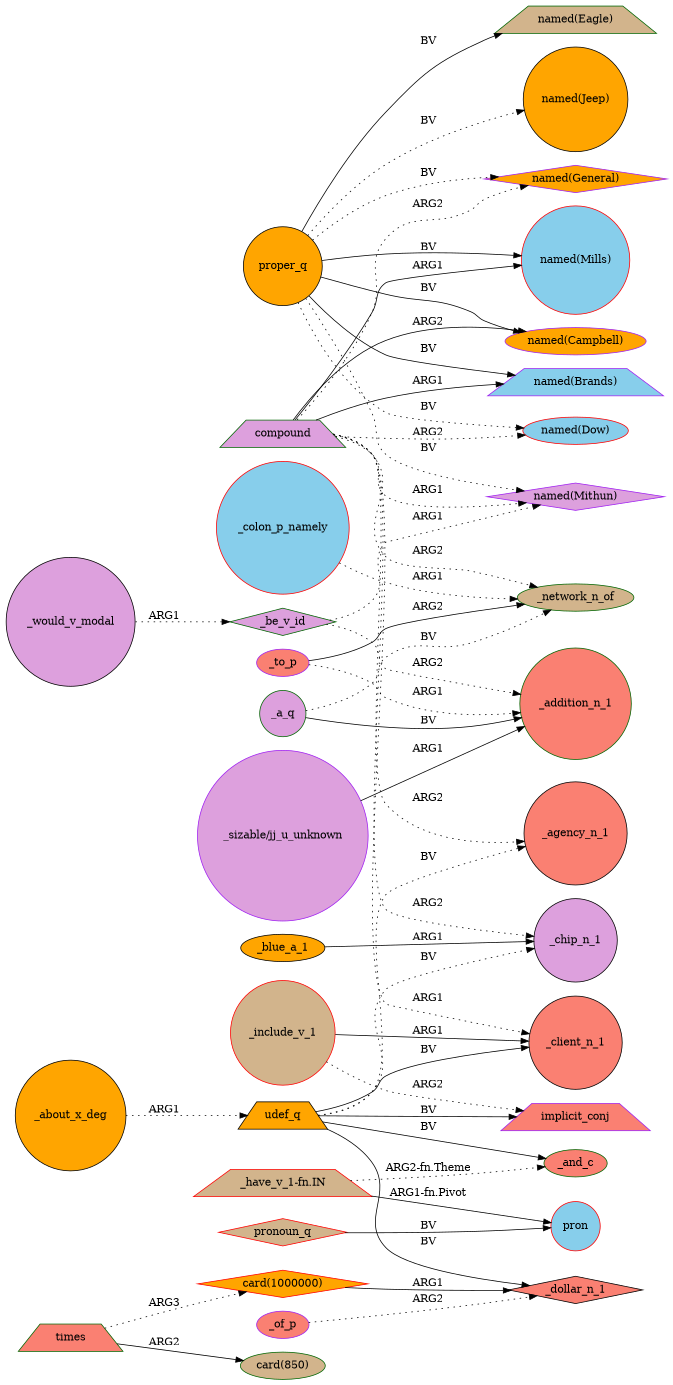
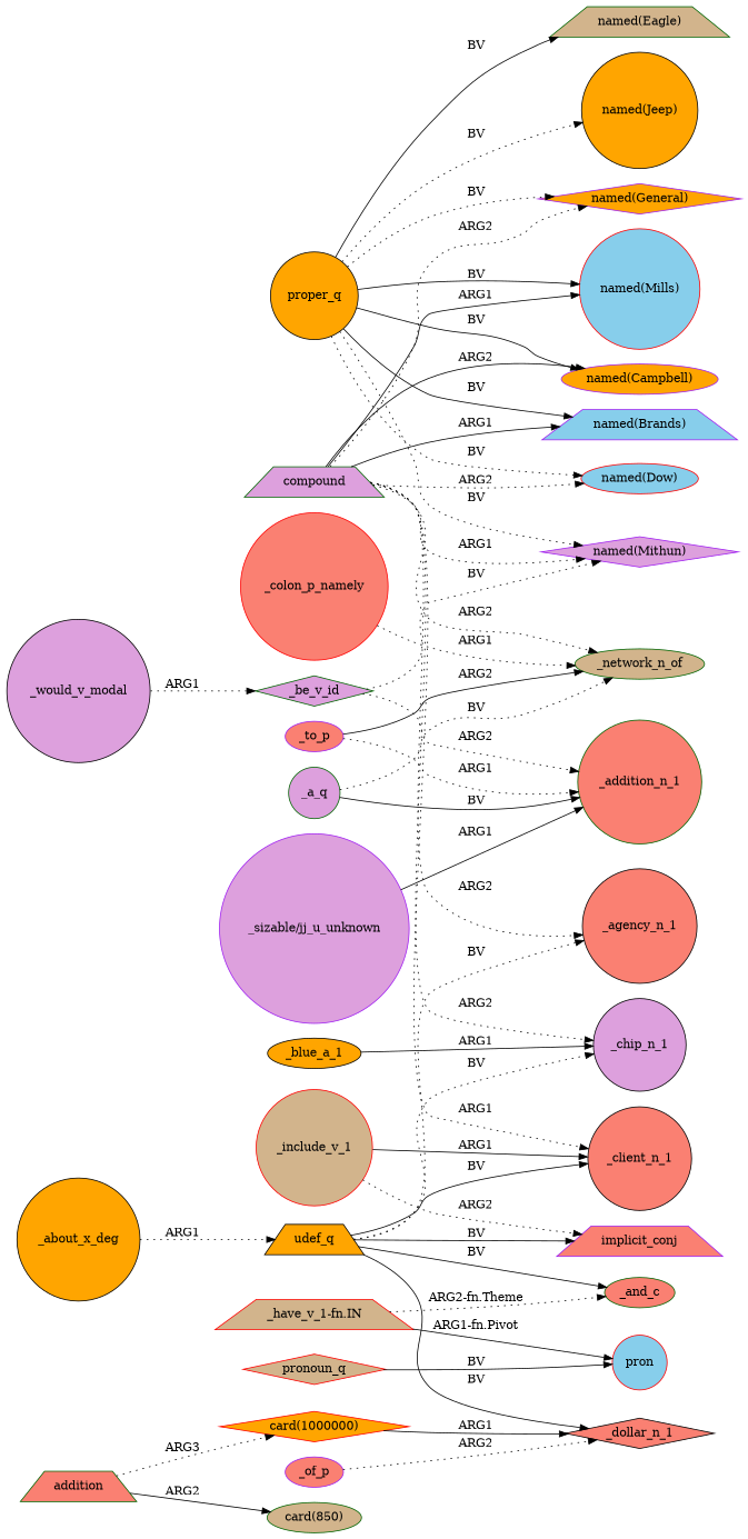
  digraph {
    rankdir=LR
    node [color=black fillcolor=salmon shape=circle style=filled]
    edge [style=dotted]
    "card(1000000)" [color=red fillcolor=orange shape=diamond]
    _dollar_n_1 [shape=diamond]
    proper_q [fillcolor=orange]
    "named(Eagle)" [color=darkgreen fillcolor=tan shape=trapezium]
    "named(Brands)" [color=purple fillcolor=skyblue shape=trapezium]
    "named(Dow)" [color=red fillcolor=skyblue shape=ellipse]
    "named(Mills)" [color=red fillcolor=skyblue]
    "named(Mithun)" [color=purple fillcolor=plum shape=diamond]
    "named(General)" [color=purple fillcolor=orange shape=diamond]
    "named(Campbell)" [color=purple fillcolor=orange shape=ellipse]
    "named(Jeep)" [fillcolor=orange]
-   times [color=darkgreen shape=trapezium]
+   times [color=darkgreen shape=trapezium label=addition]
    "card(850)" [color=darkgreen fillcolor=tan shape=ellipse]
    compound [color=darkgreen fillcolor=plum shape=trapezium]
    _client_n_1
    _chip_n_1 [fillcolor=plum]
    _network_n_of [color=darkgreen fillcolor=tan shape=ellipse]
    _agency_n_1
    udef_q [fillcolor=orange shape=trapezium]
    _and_c [color=darkgreen shape=ellipse]
    implicit_conj [color=purple shape=trapezium]
    _would_v_modal [fillcolor=plum]
    _be_v_id [color=darkgreen fillcolor=plum shape=diamond]
    _addition_n_1 [color=darkgreen]
    "_have_v_1-fn.IN" [color=red fillcolor=tan shape=trapezium]
    pron [color=red fillcolor=skyblue]
-   _colon_p_namely [color=red fillcolor=skyblue]
+   _colon_p_namely [color=red]
    _include_v_1 [color=red fillcolor=tan]
    _about_x_deg [fillcolor=orange]
    _of_p [color=purple shape=ellipse]
    "_sizable/jj_u_unknown" [color=purple fillcolor=plum]
    _a_q [color=darkgreen fillcolor=plum]
    _to_p [color=purple shape=ellipse]
    pronoun_q [color=red fillcolor=tan shape=diamond]
    _blue_a_1 [fillcolor=orange shape=ellipse]
    "card(1000000)" -> _dollar_n_1 [label=ARG1 style=solid]
    proper_q -> "named(Eagle)" [label=BV style=solid]
    proper_q -> "named(Brands)" [label=BV style=solid]
    proper_q -> "named(Dow)" [label=BV]
    proper_q -> "named(Mills)" [label=BV style=solid]
    proper_q -> "named(Mithun)" [label=BV]
    proper_q -> "named(General)" [label=BV]
    proper_q -> "named(Campbell)" [label=BV style=solid]
    proper_q -> "named(Jeep)" [label=BV]
    times -> "card(1000000)" [label=ARG3]
    times -> "card(850)" [label=ARG2 style=solid]
    compound -> "named(Brands)" [label=ARG1 style=solid]
    compound -> "named(Dow)" [label=ARG2]
    compound -> "named(Mills)" [label=ARG1 style=solid]
    compound -> "named(Mithun)" [label=ARG1]
    compound -> "named(General)" [label=ARG2]
    compound -> "named(Campbell)" [label=ARG2 style=solid]
    compound -> _client_n_1 [label=ARG1]
    compound -> _chip_n_1 [label=ARG2]
    compound -> _network_n_of [label=ARG2]
    compound -> _agency_n_1 [label=ARG2]
    udef_q -> _dollar_n_1 [label=BV style=solid]
    udef_q -> _client_n_1 [label=BV style=solid]
    udef_q -> _chip_n_1 [label=BV]
    udef_q -> _agency_n_1 [label=BV]
    udef_q -> _and_c [label=BV style=solid]
    udef_q -> implicit_conj [label=BV style=solid]
    _would_v_modal -> _be_v_id [label=ARG1]
-   _be_v_id -> "named(Mithun)" [label=ARG1]
+   _be_v_id -> "named(Mithun)" [label=BV]
    _be_v_id -> _addition_n_1 [label=ARG2]
    "_have_v_1-fn.IN" -> _and_c [label="ARG2-fn.Theme"]
    "_have_v_1-fn.IN" -> pron [label="ARG1-fn.Pivot" style=solid]
    _colon_p_namely -> _network_n_of [label=ARG1]
    _include_v_1 -> _client_n_1 [label=ARG1 style=solid]
    _include_v_1 -> implicit_conj [label=ARG2]
    _about_x_deg -> udef_q [label=ARG1]
    _of_p -> _dollar_n_1 [label=ARG2]
    "_sizable/jj_u_unknown" -> _addition_n_1 [label=ARG1 style=solid]
    _a_q -> _network_n_of [label=BV]
    _a_q -> _addition_n_1 [label=BV style=solid]
    _to_p -> _network_n_of [label=ARG2 style=solid]
    _to_p -> _addition_n_1 [label=ARG1]
    pronoun_q -> pron [label=BV style=solid]
    _blue_a_1 -> _chip_n_1 [label=ARG1 style=solid]
  }
